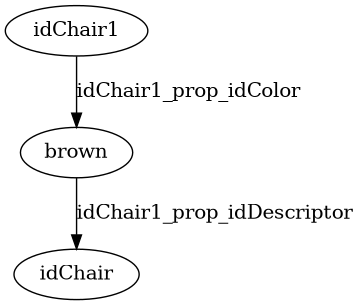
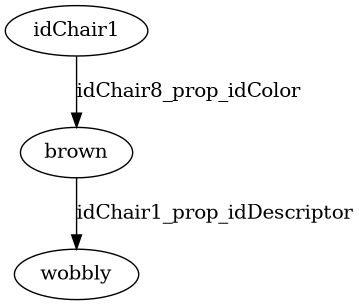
  strict digraph {
    edge [edge_type=property]
    idChair1 [node_type=entity_node root=root]
    brown
-   wobbly [label=idChair]
-   idChair1 -> brown [label=idChair1_prop_idColor]
+   wobbly
+   idChair1 -> brown [label=idChair8_prop_idColor]
    brown -> wobbly [label=idChair1_prop_idDescriptor]
  }
